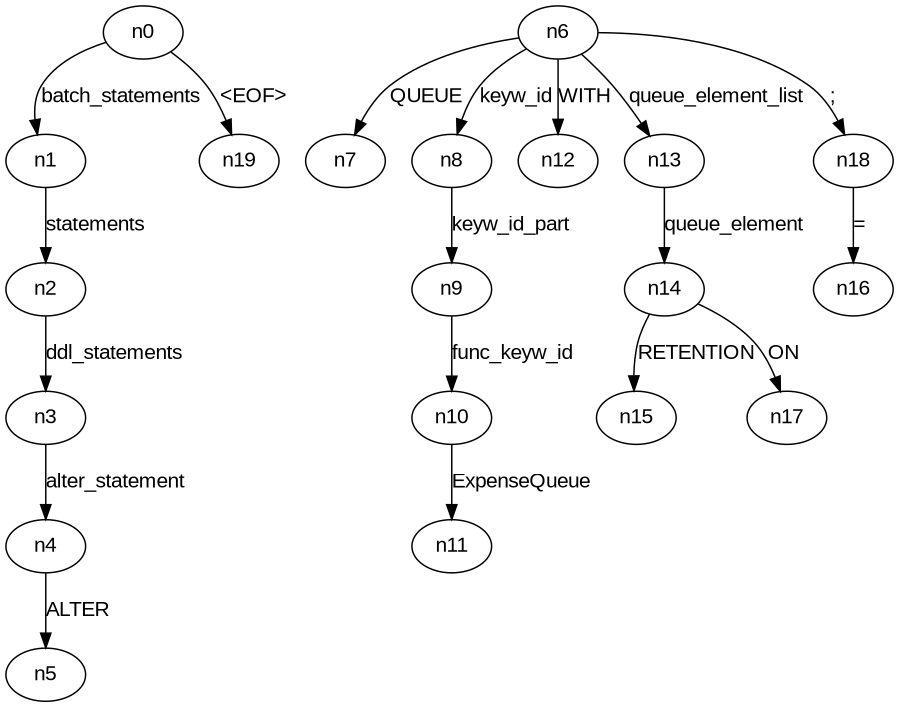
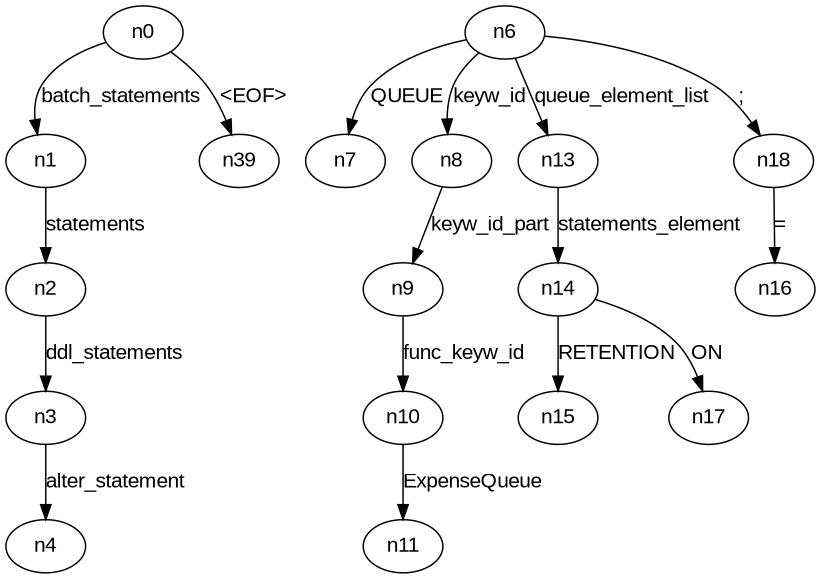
  digraph {
    fontname="Liberation Sans"
    node [fontname="Liberation Sans"]
    edge [fontname="Liberation Sans"]
    n0
    n1
-   n19
+   n19 [label=n39]
    n2
    n3
    n4
-   n5
    n6
    n7
    n8
-   n12
    n13
    n18
    n9
    n14
    n16
    n10
    n11
    n15
    n17
    n0 -> n1 [label=batch_statements]
    n0 -> n19 [label="<EOF>"]
    n1 -> n2 [label=statements]
    n2 -> n3 [label=ddl_statements]
    n3 -> n4 [label=alter_statement]
-   n4 -> n5 [label=ALTER]
    n6 -> n7 [label=QUEUE]
    n6 -> n8 [label=keyw_id]
-   n6 -> n12 [label=WITH]
    n6 -> n13 [label=queue_element_list]
    n6 -> n18 [label=";"]
    n8 -> n9 [label=keyw_id_part]
-   n13 -> n14 [label=queue_element]
+   n13 -> n14 [label=statements_element]
    n18 -> n16 [label="="]
    n9 -> n10 [label=func_keyw_id]
    n14 -> n15 [label=RETENTION]
    n14 -> n17 [label=ON]
    n10 -> n11 [label=ExpenseQueue]
  }
